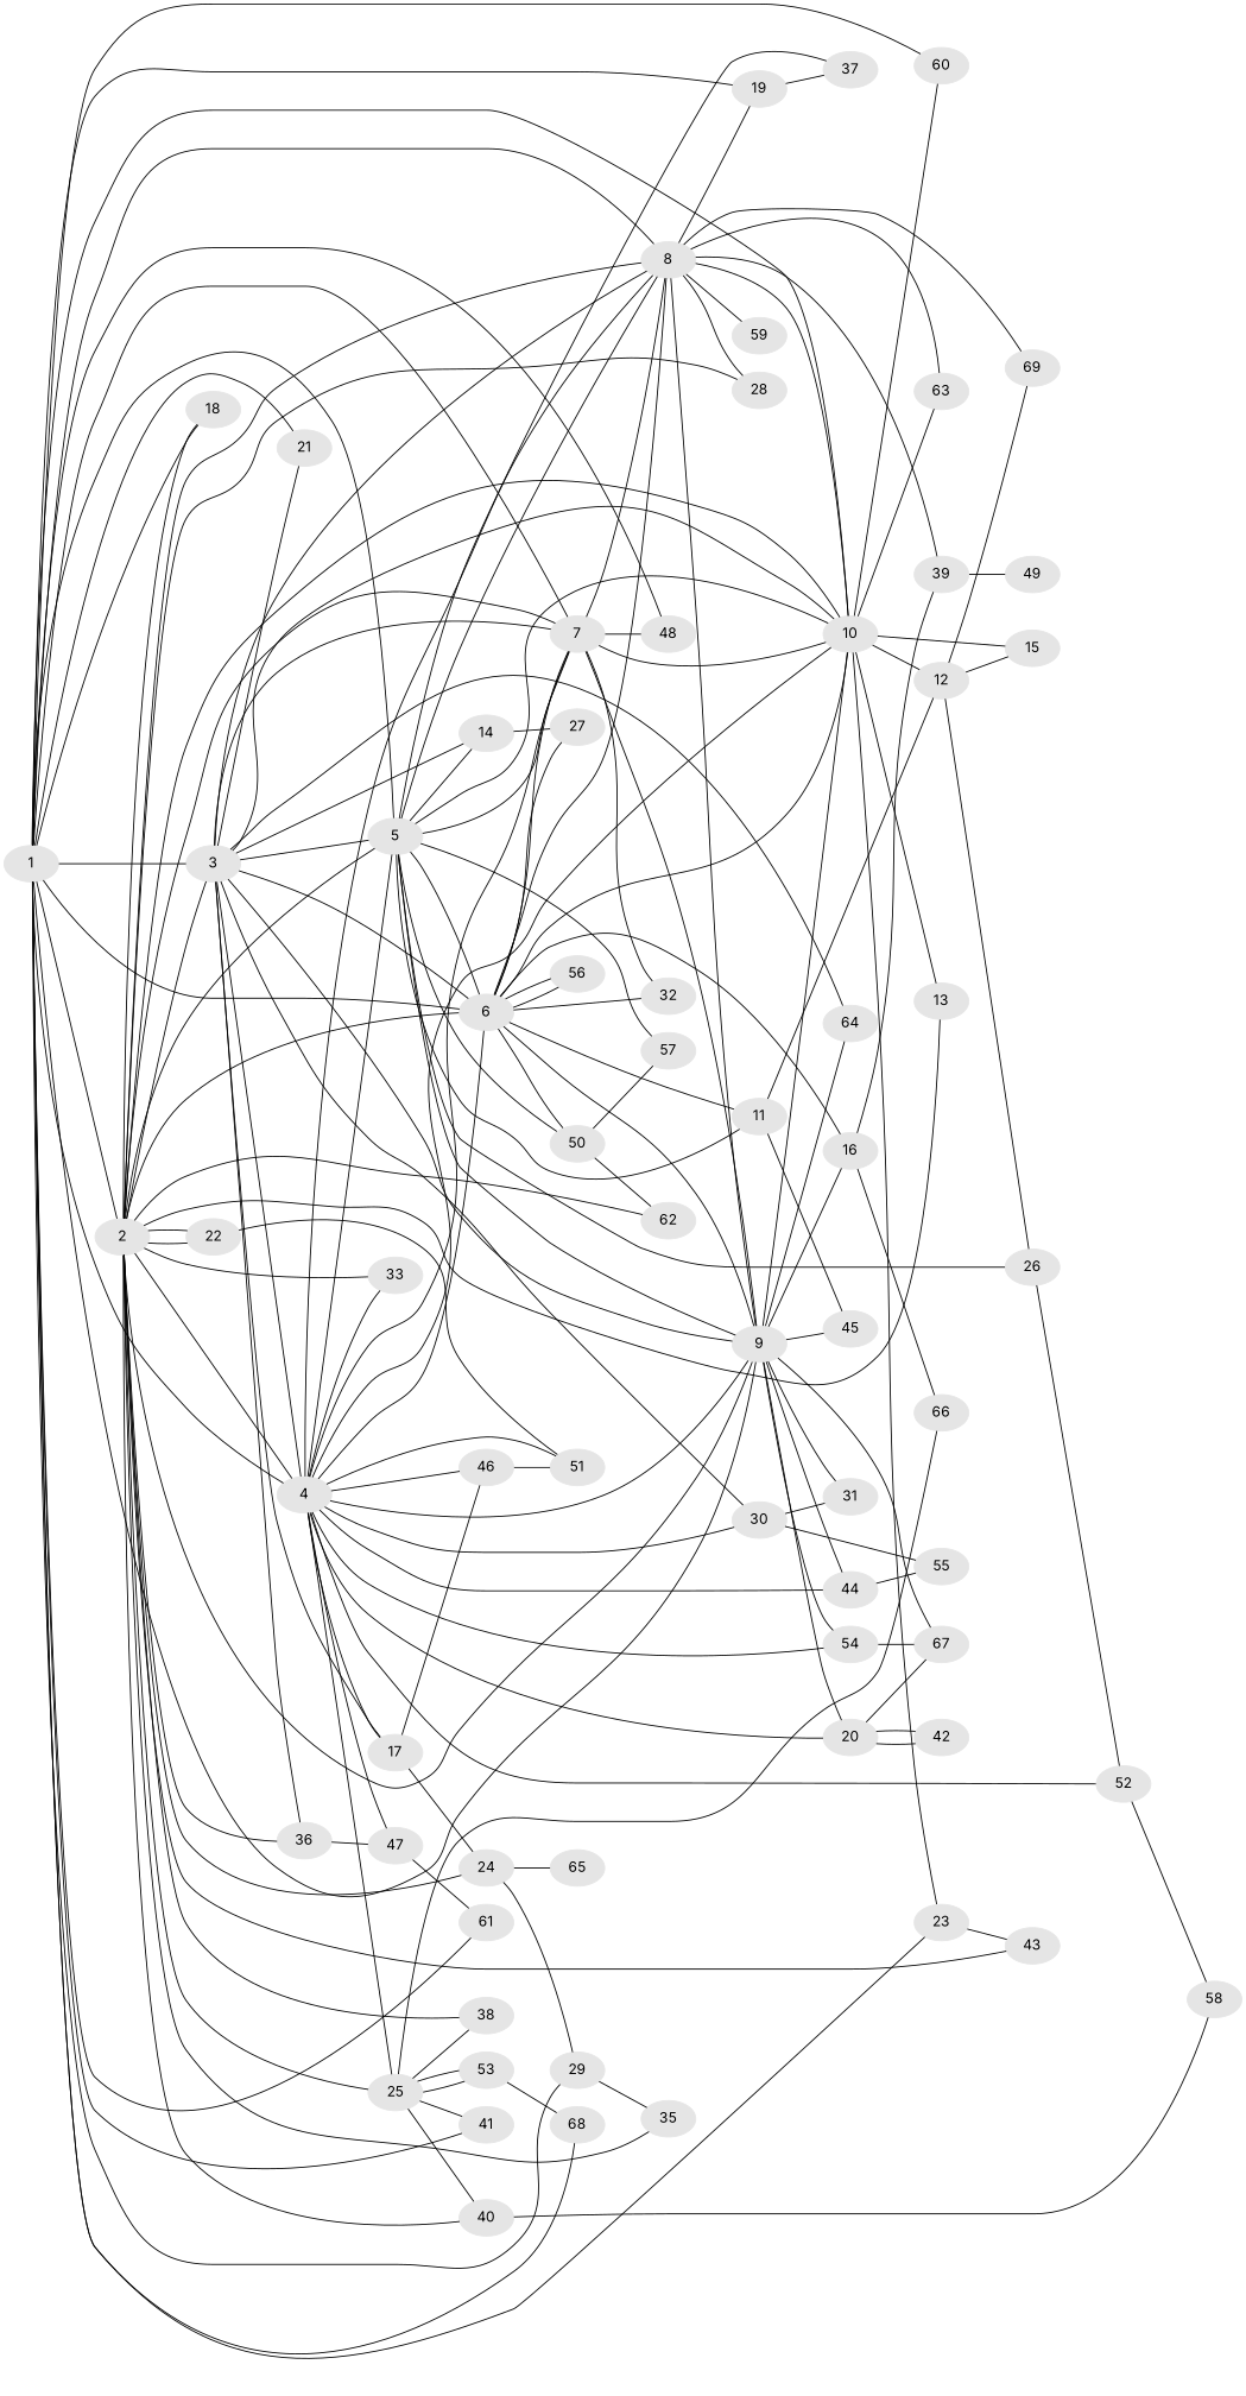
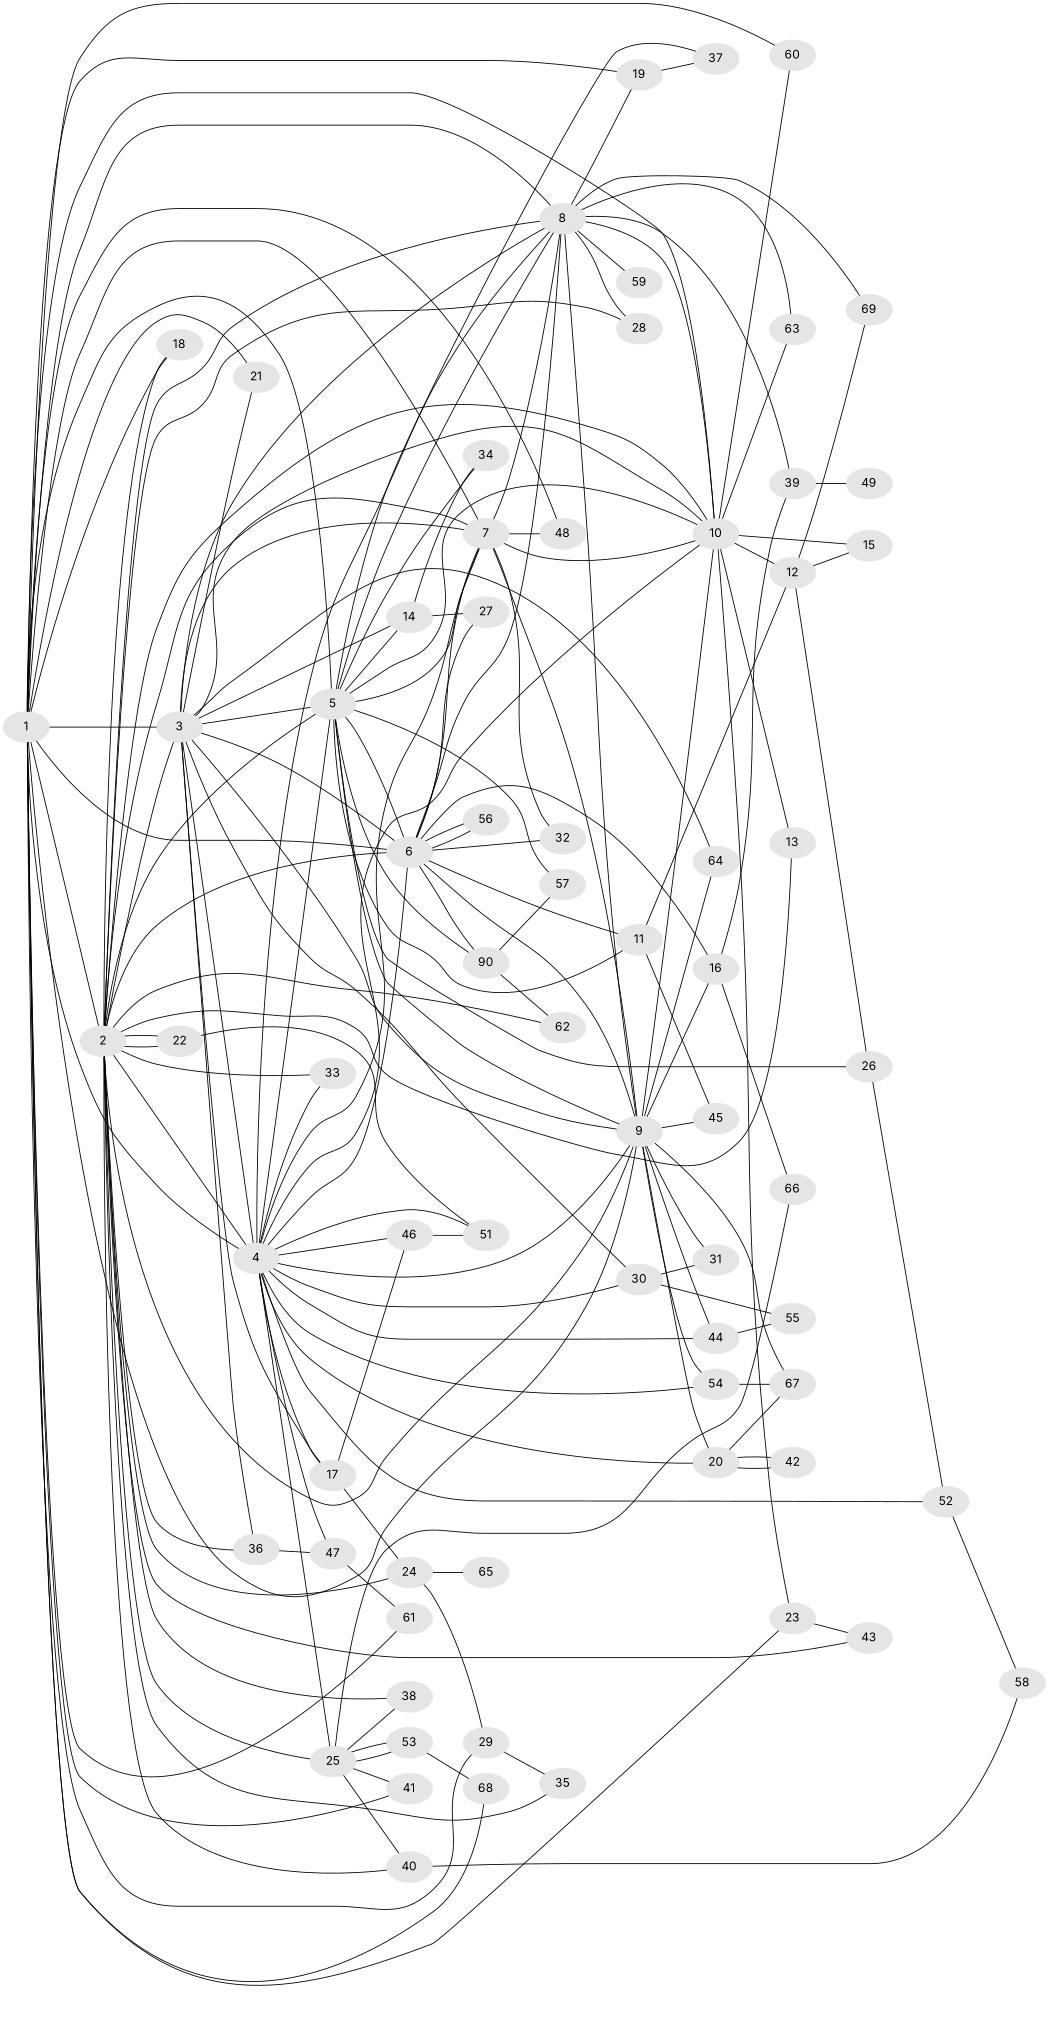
  graph {
    fontname=Inter
    rankdir=LR
    node [color=gray90 fontname=Inter style=filled]
    edge [fontname=Inter]
    1
    2
    3
    4
    5
    6
    7
    8
    9
    10
    18
    19
    21
    23
    29
    41
    48
    60
    61
    68
    13
    22
    24
    25
    28
    33
    35
    36
    38
    40
    43
    62
    14
    17
    30
    64
    20
    44
    46
    47
    52
    54
    51
    11
    26
+   34
    37
-   50
+   50 [label=90]
    57
    16
    27
    32
    56
    59
    39
    63
    69
    31
    45
    67
    12
    15
    65
    66
    53
    58
    55
    42
    49
    1 -- 2
    1 -- 3
    1 -- 4
    1 -- 5
    1 -- 6
    1 -- 7
    1 -- 8
    1 -- 9
    1 -- 10
    1 -- 18
    1 -- 19
    1 -- 21
    1 -- 23
    1 -- 29
    1 -- 41
    1 -- 48
    1 -- 60
    1 -- 61
    1 -- 68
    2 -- 3
    2 -- 4
    2 -- 5
    2 -- 6
    2 -- 7
    2 -- 8
    2 -- 9
    2 -- 10
    2 -- 18
    2 -- 13
    2 -- 22
    2 -- 22
    2 -- 24
    2 -- 25
    2 -- 28
    2 -- 33
    2 -- 35
    2 -- 36
    2 -- 38
    2 -- 40
    2 -- 43
    2 -- 62
    3 -- 4
    3 -- 5
    3 -- 6
    3 -- 7
    3 -- 8
    3 -- 9
    3 -- 10
    3 -- 21
    3 -- 36
    3 -- 14
    3 -- 17
    3 -- 30
    3 -- 64
    4 -- 5
    4 -- 6
    4 -- 7
    4 -- 8
    4 -- 9
    4 -- 10
    4 -- 25
    4 -- 33
    4 -- 17
    4 -- 30
    4 -- 20
    4 -- 44
    4 -- 46
    4 -- 47
    4 -- 52
    4 -- 54
    4 -- 51
    5 -- 6
    5 -- 7
    5 -- 8
    5 -- 9
    5 -- 10
    5 -- 14
    5 -- 11
    5 -- 26
+   5 -- 34
    5 -- 37
    5 -- 50
    5 -- 57
    6 -- 7
    6 -- 8
    6 -- 9
-   6 -- 10
    6 -- 11
    6 -- 50
    6 -- 16
    6 -- 27
    6 -- 32
    6 -- 56
    6 -- 56
    7 -- 8
    7 -- 9
    7 -- 10
    7 -- 48
    7 -- 32
    8 -- 9
    8 -- 10
    8 -- 19
    8 -- 28
    8 -- 59
    8 -- 39
    8 -- 63
    8 -- 69
    9 -- 10
    9 -- 64
    9 -- 20
    9 -- 44
    9 -- 54
    9 -- 16
    9 -- 31
    9 -- 45
    9 -- 67
    10 -- 23
    10 -- 60
    10 -- 13
    10 -- 63
    10 -- 12
    10 -- 15
    19 -- 37
    23 -- 43
    29 -- 35
    22 -- 51
    24 -- 29
    24 -- 65
    25 -- 41
    25 -- 38
    25 -- 40
    25 -- 66
    25 -- 53
    25 -- 53
    36 -- 47
    40 -- 58
+   14 -- 34
    14 -- 27
    17 -- 24
    17 -- 46
    30 -- 31
    30 -- 55
    20 -- 67
    20 -- 42
    20 -- 42
    44 -- 55
    46 -- 51
    47 -- 61
    52 -- 58
    54 -- 67
    11 -- 45
    11 -- 12
    26 -- 52
    50 -- 62
    50 -- 57
    16 -- 39
    16 -- 66
    39 -- 49
    12 -- 26
    12 -- 69
    12 -- 15
    53 -- 68
  }
